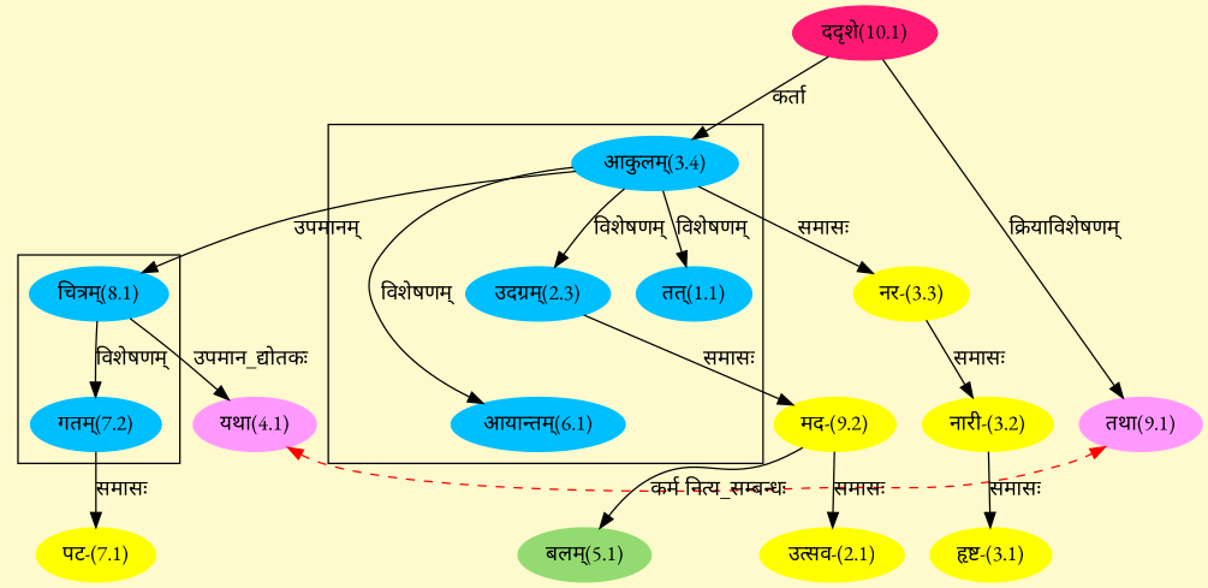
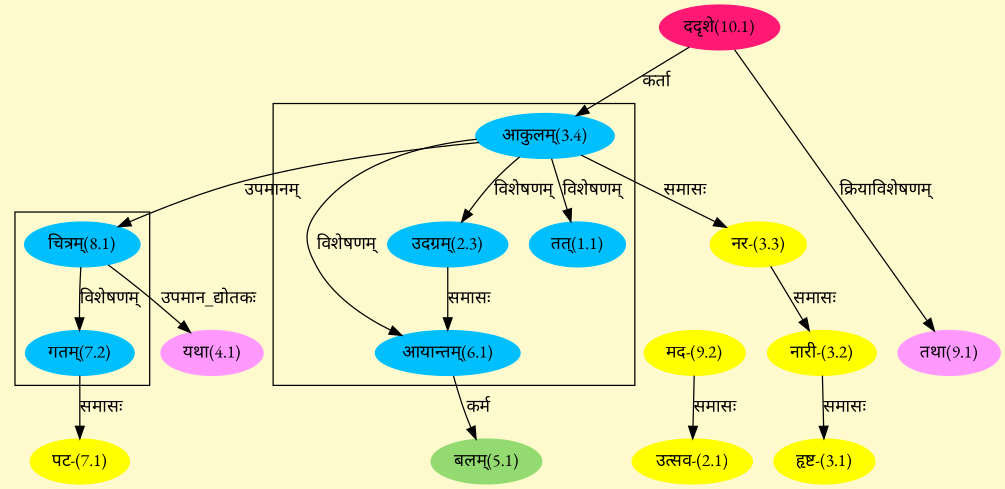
  digraph {
    bgcolor=lemonchiffon1
    compound=true
    fontname="EB Garamond"
    rankdir=BT
    node [color="#00BFFF" fontname="EB Garamond" style=filled]
    edge [dir=back fontname="EB Garamond"]
    n1 [color="#FF99FF" label="यथा(4.1)"]
    n2 [color="#FF99FF" label="तथा(9.1)"]
    n3 [label="तत्(1.1)"]
    n4 [label="आकुलम्(3.4)"]
    n5 [label="उदग्रम्(2.3)"]
    n6 [label="आयान्तम्(6.1)"]
    n7 [label="गतम्(7.2)"]
    n8 [label="चित्रम्(8.1)"]
    n9 [color="#FF1975" label="ददृशे(10.1)"]
    n10 [color="#FFFF00" label="उत्सव-(2.1)"]
    n11 [color="#FFFF00" label="मद-(9.2)"]
    n12 [color="#FFFF00" label="हृष्ट-(3.1)"]
    n13 [color="#FFFF00" label="नारी-(3.2)"]
    n14 [color="#FFFF00" label="नर-(3.3)"]
    n15 [color="#93DB70" label="बलम्(5.1)"]
    n16 [color="#FFFF00" label="पट-(7.1)"]
    subgraph sub_1 {
      rank=same
      n1
      n2
    }
    subgraph cluster_2 {
      n3
      n4
      n5
      n6
    }
    subgraph cluster_3 {
      n7
      n8
    }
-   n1 -> n2 [color=red dir=both label="नित्य_सम्बन्धः" style=dashed]
    n1 -> n8 [label="उपमान_द्योतकः"]
    n2 -> n9 [label="क्रियाविशेषणम्"]
    n3 -> n4 [label="विशेषणम्"]
    n4 -> n9 [label="कर्ता"]
    n5 -> n4 [label="विशेषणम्"]
    n6 -> n4 [label="विशेषणम्"]
    n7 -> n8 [label="विशेषणम्"]
    n8 -> n4 [label="उपमानम्"]
    n10 -> n11 [label="समासः"]
-   n11 -> n5 [label="समासः"]
+   n6 -> n5 [label="समासः"]
    n12 -> n13 [label="समासः"]
    n13 -> n14 [label="समासः"]
    n14 -> n4 [label="समासः"]
-   n15 -> n11 [label="कर्म"]
+   n15 -> n6 [label="कर्म"]
    n16 -> n7 [label="समासः"]
  }
